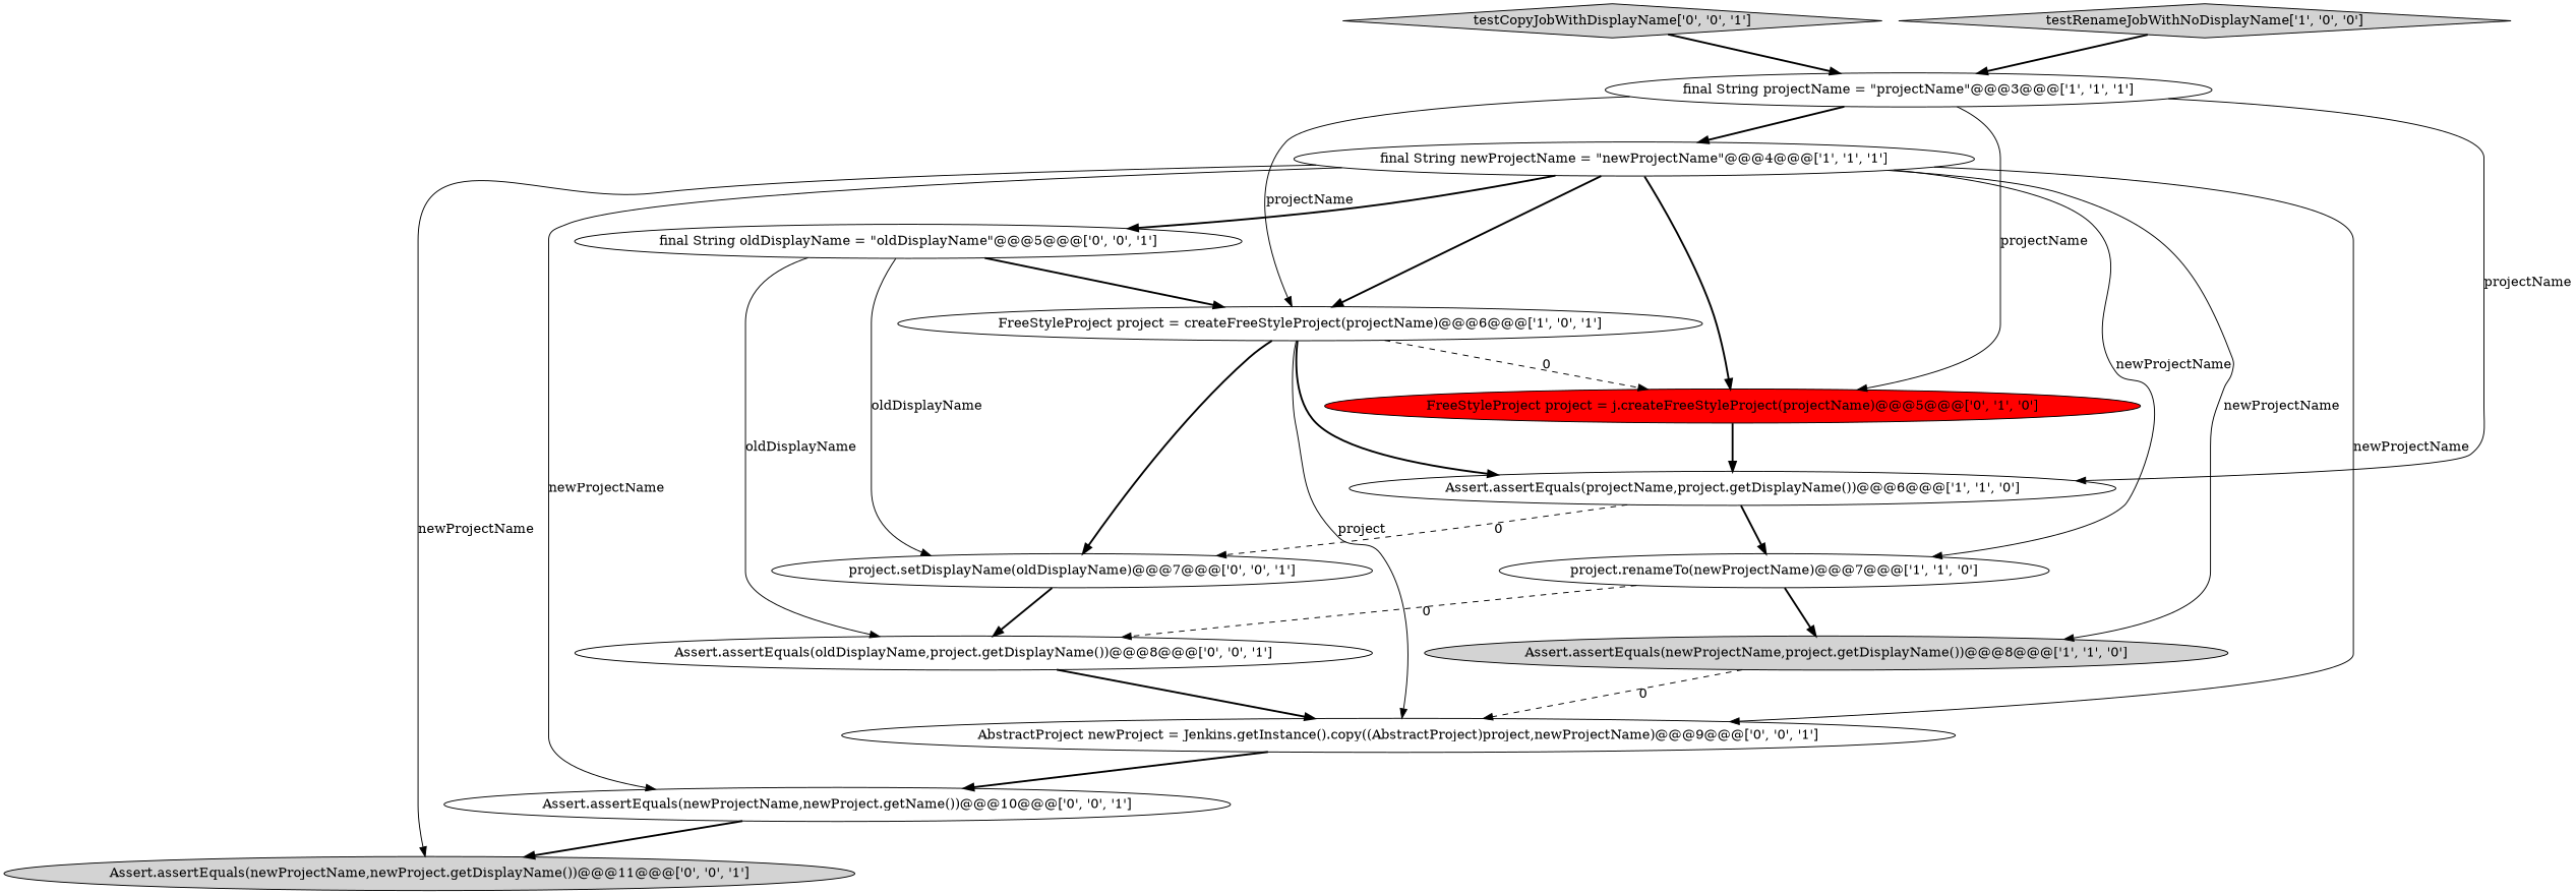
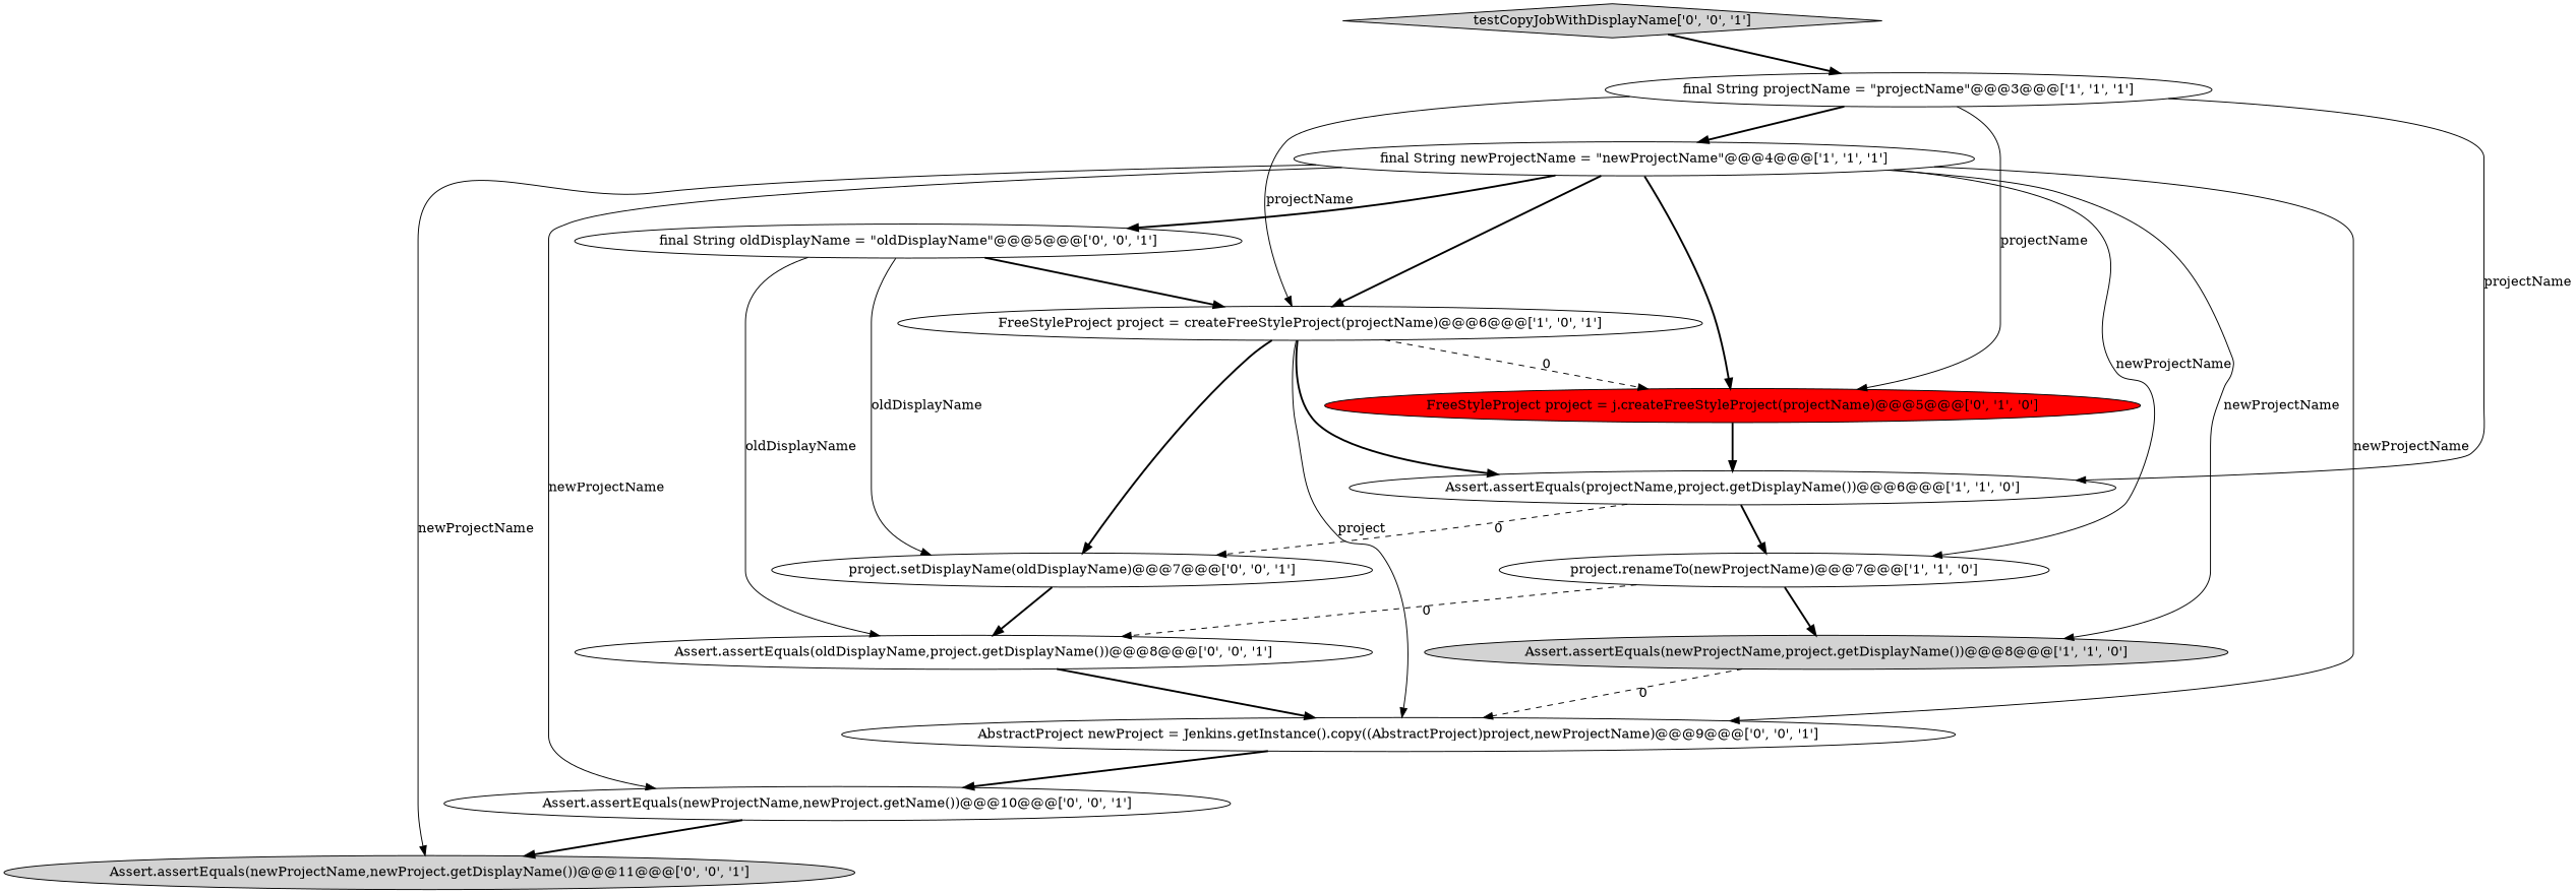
  digraph {
    node [fillcolor=white shape=ellipse style=filled]
    edge [style=bold]
    n1 [label="AbstractProject newProject = Jenkins.getInstance().copy((AbstractProject)project,newProjectName)@@@9@@@['0', '0', '1']"]
    n2 [label="Assert.assertEquals(newProjectName,newProject.getName())@@@10@@@['0', '0', '1']"]
    n3 [fillcolor=lightgray label="Assert.assertEquals(newProjectName,newProject.getDisplayName())@@@11@@@['0', '0', '1']"]
    n4 [fillcolor=lightgray label="Assert.assertEquals(newProjectName,project.getDisplayName())@@@8@@@['1', '1', '0']"]
    n5 [fillcolor=lightgray label="testCopyJobWithDisplayName['0', '0', '1']" shape=diamond]
    n6 [label="final String projectName = \"projectName\"@@@3@@@['1', '1', '1']"]
    n7 [label="FreeStyleProject project = createFreeStyleProject(projectName)@@@6@@@['1', '0', '1']"]
    n8 [label="final String newProjectName = \"newProjectName\"@@@4@@@['1', '1', '1']"]
    n9 [fillcolor=red label="FreeStyleProject project = j.createFreeStyleProject(projectName)@@@5@@@['0', '1', '0']"]
    n10 [label="Assert.assertEquals(projectName,project.getDisplayName())@@@6@@@['1', '1', '0']"]
    n11 [label="project.setDisplayName(oldDisplayName)@@@7@@@['0', '0', '1']"]
    n12 [label="Assert.assertEquals(oldDisplayName,project.getDisplayName())@@@8@@@['0', '0', '1']"]
    n13 [label="final String oldDisplayName = \"oldDisplayName\"@@@5@@@['0', '0', '1']"]
    n14 [label="project.renameTo(newProjectName)@@@7@@@['1', '1', '0']"]
-   n15 [fillcolor=lightgray label="testRenameJobWithNoDisplayName['1', '0', '0']" shape=diamond]
    n1 -> n2
    n2 -> n3
    n4 -> n1 [label=0 style=dashed]
    n5 -> n6
    n6 -> n7 [label=projectName style=solid]
    n6 -> n8
    n6 -> n9 [label=projectName style=solid]
    n6 -> n10 [label=projectName style=solid]
    n7 -> n1 [label=project style=solid]
    n7 -> n9 [label=0 style=dashed]
    n7 -> n10
    n7 -> n11
    n8 -> n1 [label=newProjectName style=solid]
    n8 -> n2 [label=newProjectName style=solid]
    n8 -> n3 [label=newProjectName style=solid]
    n8 -> n4 [label=newProjectName style=solid]
    n8 -> n7
    n8 -> n9
    n8 -> n13
    n8 -> n14 [label=newProjectName style=solid]
    n9 -> n10
    n10 -> n11 [label=0 style=dashed]
    n10 -> n14
    n11 -> n12
    n12 -> n1
    n13 -> n7
    n13 -> n11 [label=oldDisplayName style=solid]
    n13 -> n12 [label=oldDisplayName style=solid]
    n14 -> n4
    n14 -> n12 [label=0 style=dashed]
-   n15 -> n6
  }
